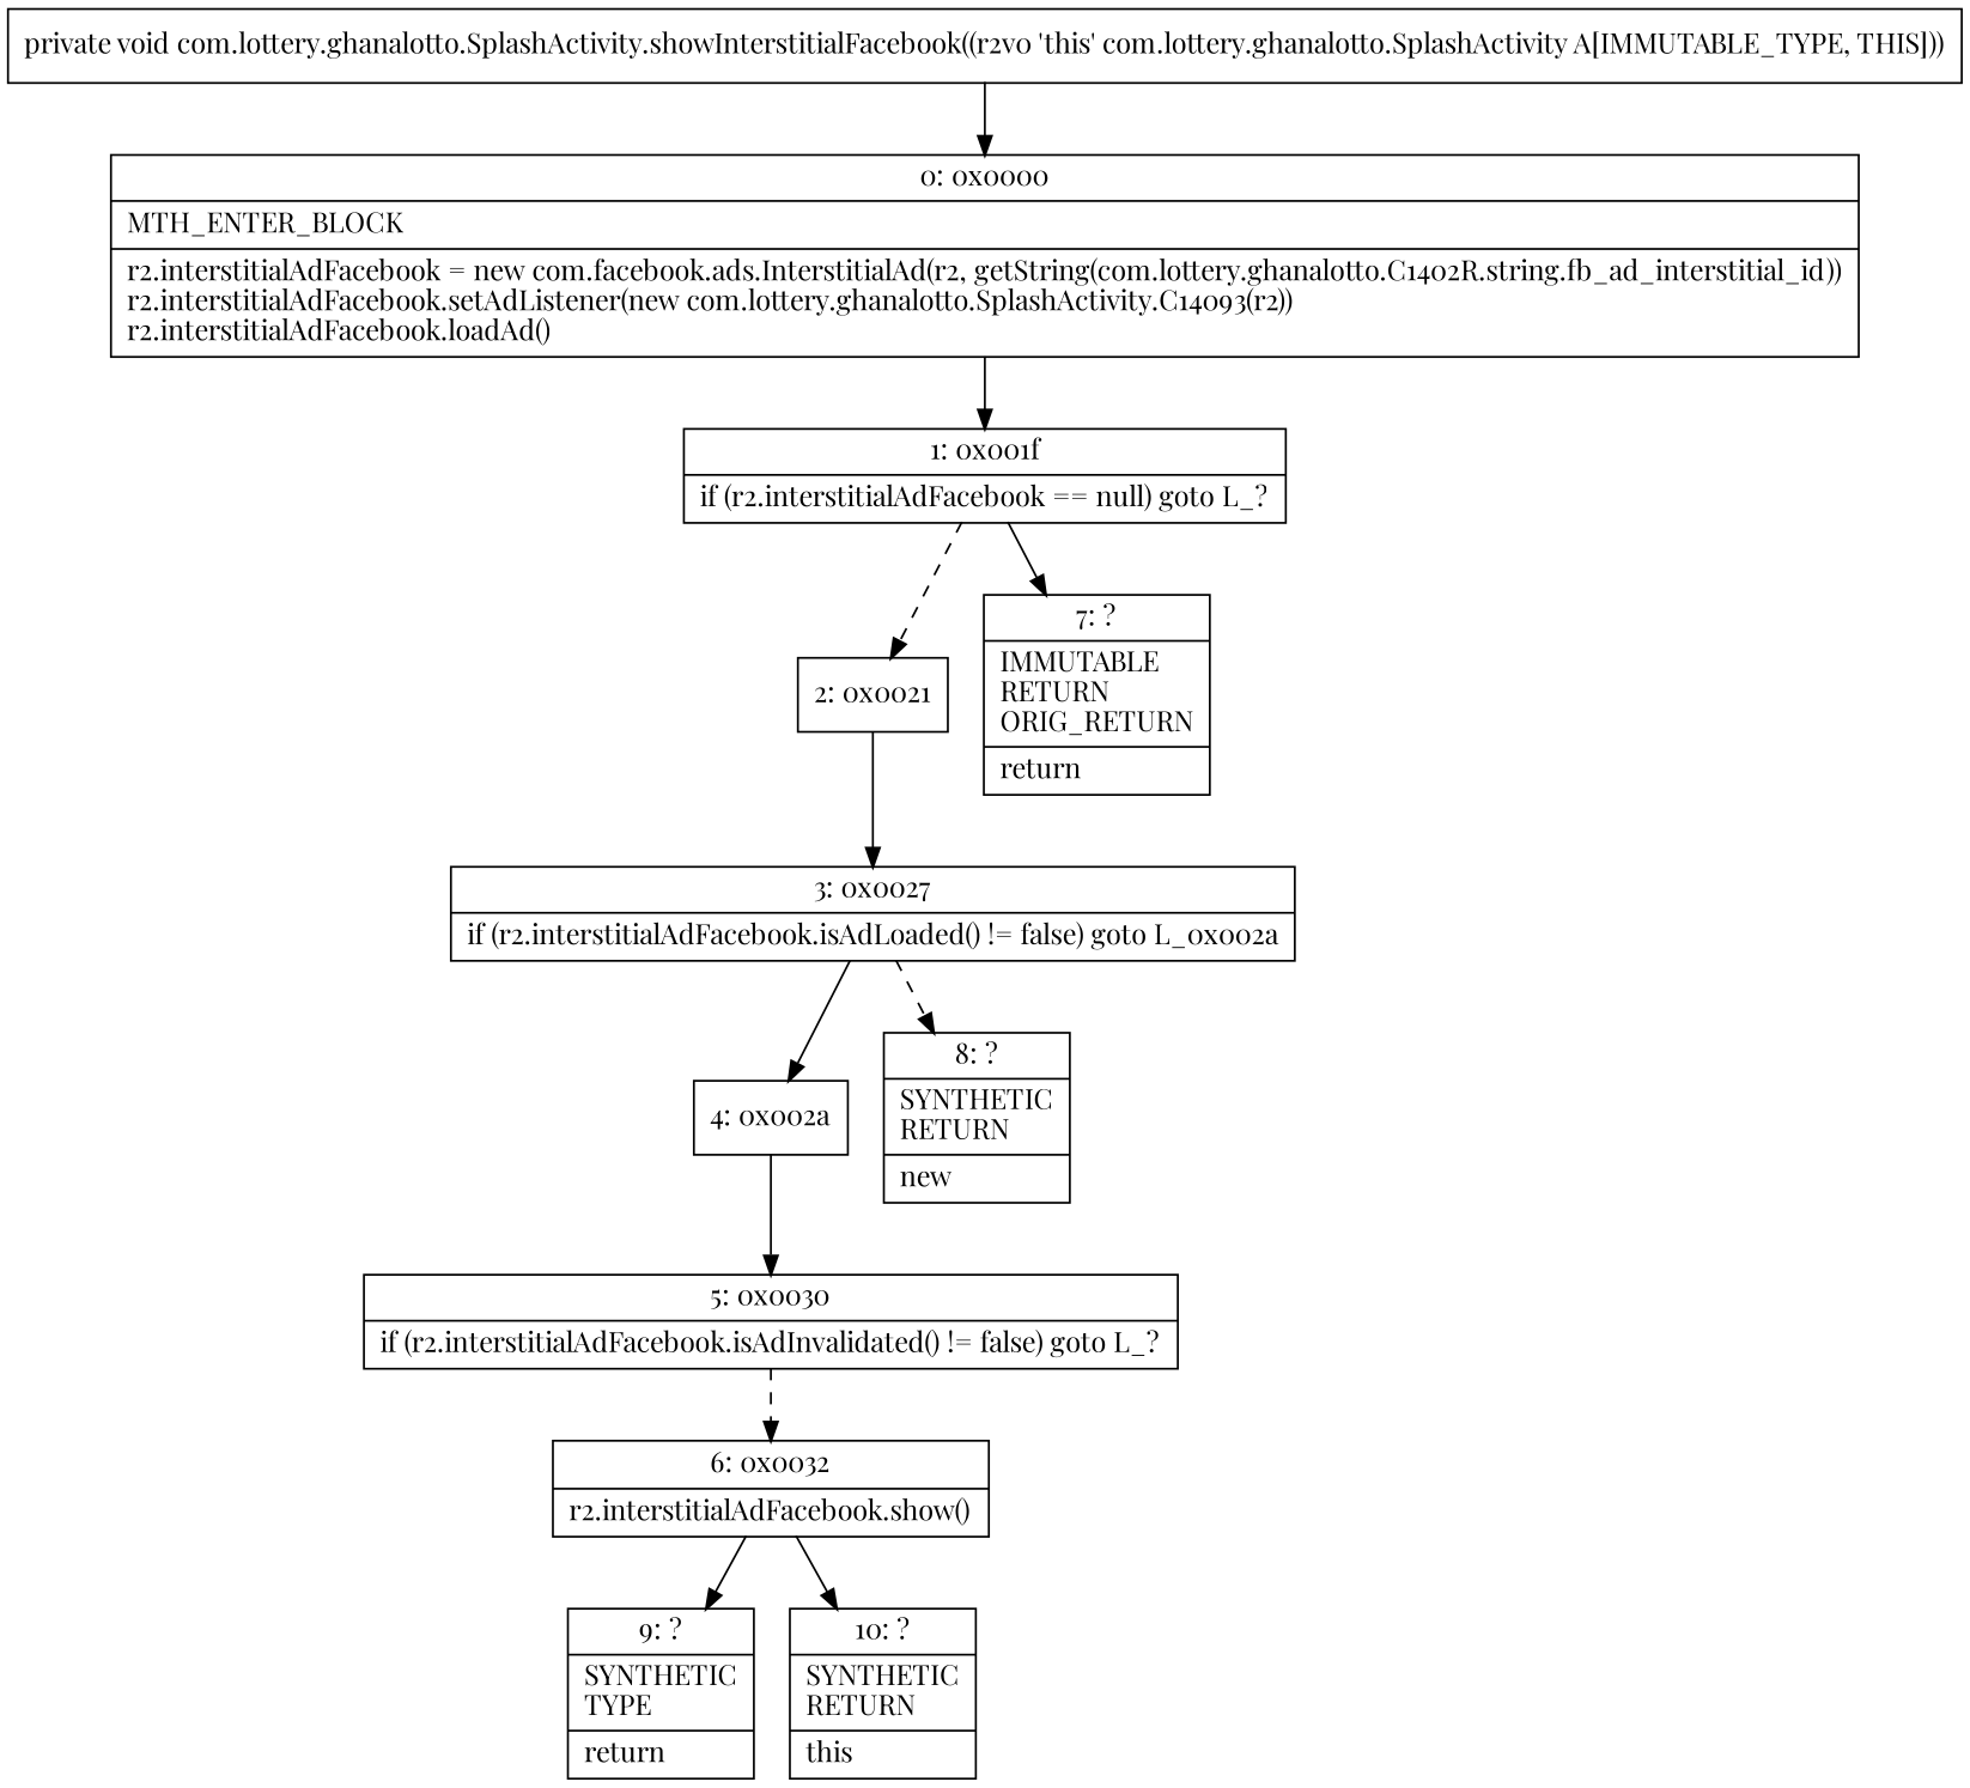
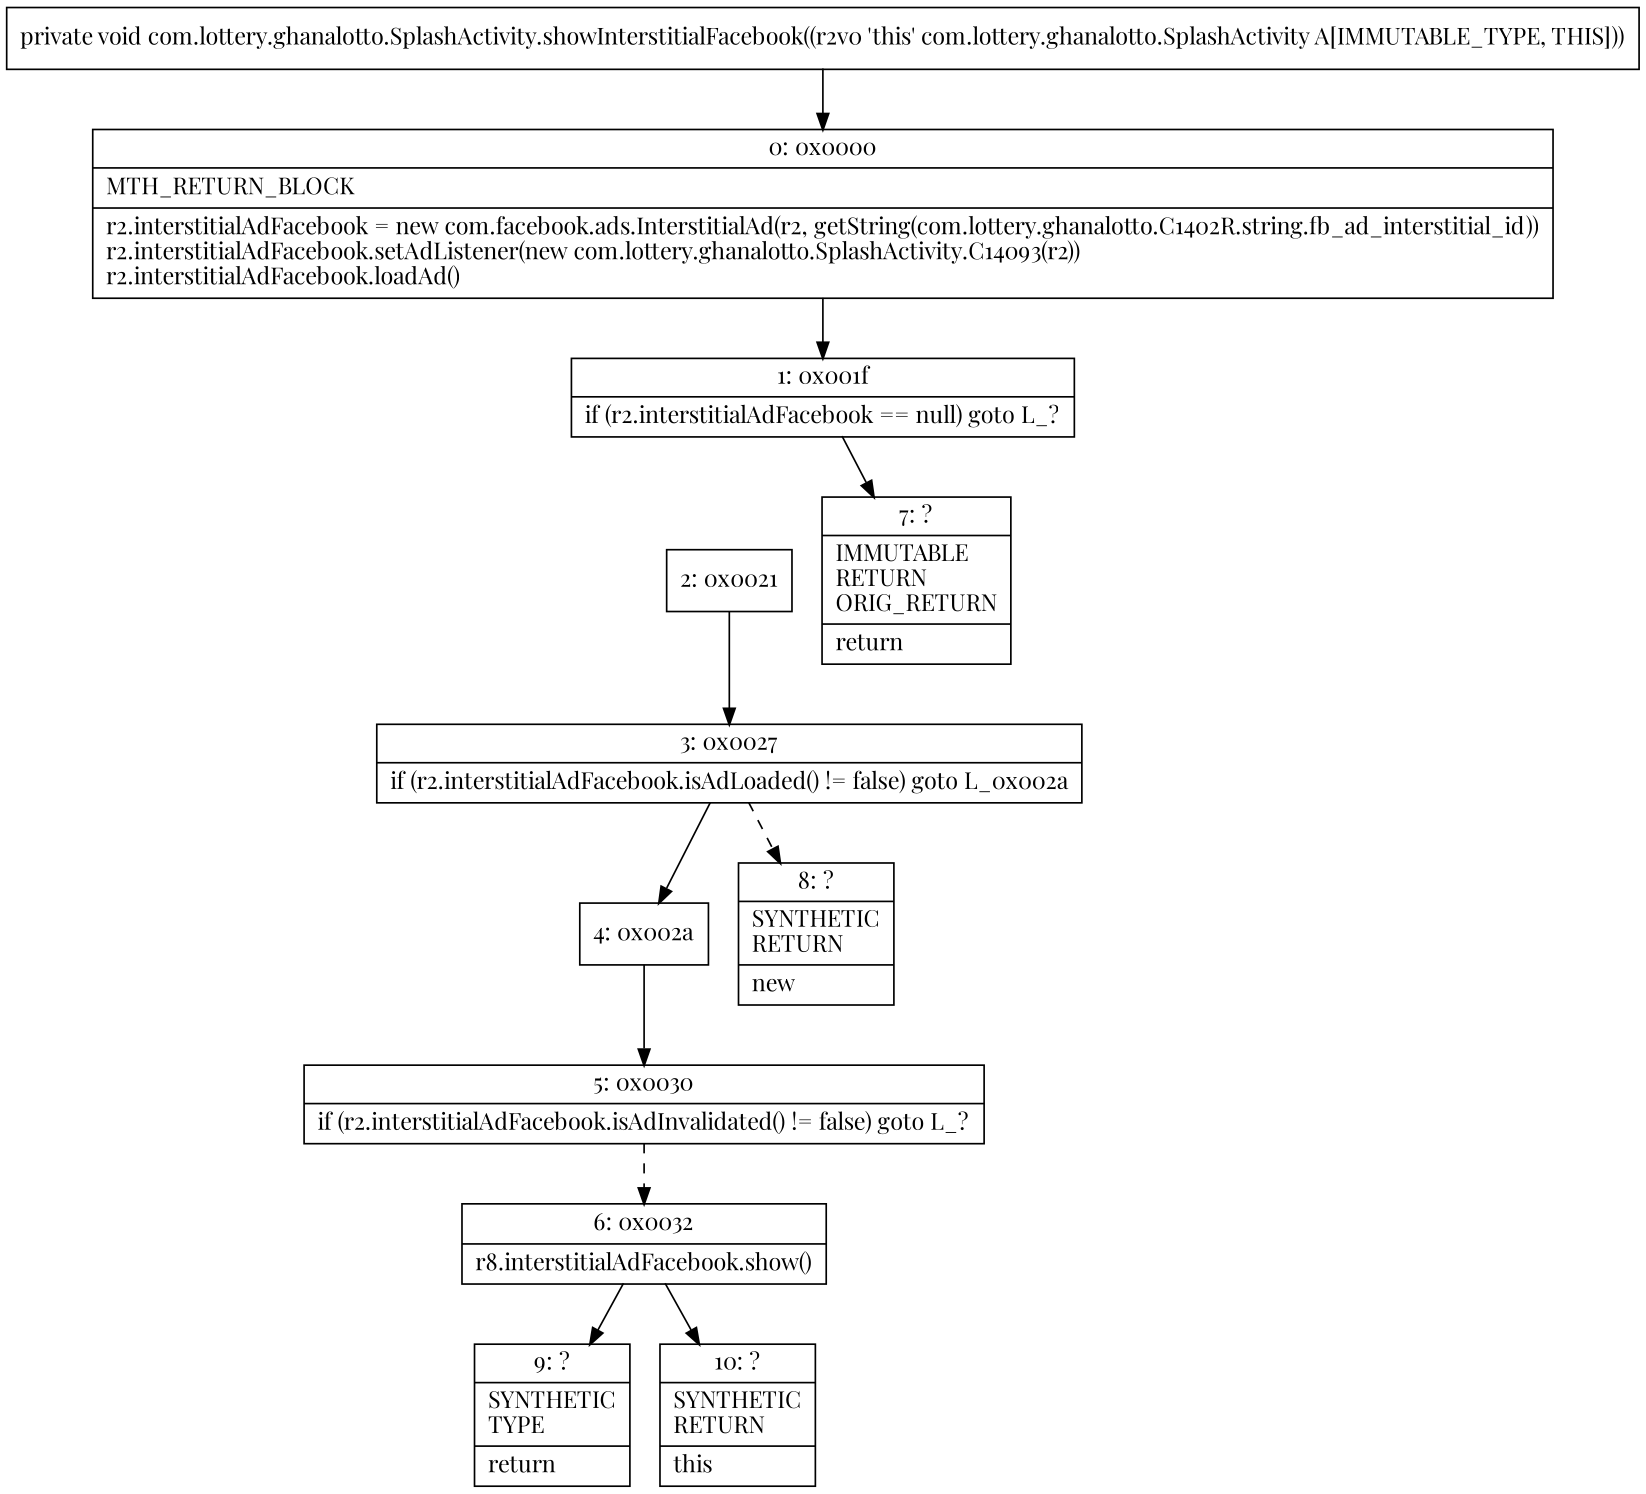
  digraph {
    fontname="Playfair Display"
    node [fontname="Playfair Display" shape=record]
    edge [fontname="Playfair Display"]
-   n1 [label="{0\:\ 0x0000|MTH_ENTER_BLOCK\l|r2.interstitialAdFacebook = new com.facebook.ads.InterstitialAd(r2, getString(com.lottery.ghanalotto.C1402R.string.fb_ad_interstitial_id))\lr2.interstitialAdFacebook.setAdListener(new com.lottery.ghanalotto.SplashActivity.C14093(r2))\lr2.interstitialAdFacebook.loadAd()\l}"]
+   n1 [label="{0\:\ 0x0000|MTH_RETURN_BLOCK\l|r2.interstitialAdFacebook = new com.facebook.ads.InterstitialAd(r2, getString(com.lottery.ghanalotto.C1402R.string.fb_ad_interstitial_id))\lr2.interstitialAdFacebook.setAdListener(new com.lottery.ghanalotto.SplashActivity.C14093(r2))\lr2.interstitialAdFacebook.loadAd()\l}"]
    n2 [label="{1\:\ 0x001f|if (r2.interstitialAdFacebook == null) goto L_?\l}"]
    n3 [label="{2\:\ 0x0021}"]
    n4 [label="{7\:\ ?|IMMUTABLE\lRETURN\lORIG_RETURN\l|return\l}"]
    n5 [label="{3\:\ 0x0027|if (r2.interstitialAdFacebook.isAdLoaded() != false) goto L_0x002a\l}"]
    n6 [label="{4\:\ 0x002a}"]
    n7 [label="{8\:\ ?|SYNTHETIC\lRETURN\l|new\l}"]
    n8 [label="{5\:\ 0x0030|if (r2.interstitialAdFacebook.isAdInvalidated() != false) goto L_?\l}"]
-   n9 [label="{6\:\ 0x0032|r2.interstitialAdFacebook.show()\l}"]
+   n9 [label="{6\:\ 0x0032|r8.interstitialAdFacebook.show()\l}"]
    n10 [label="{9\:\ ?|SYNTHETIC\lTYPE\l|return\l}"]
    n11 [label="{10\:\ ?|SYNTHETIC\lRETURN\l|this\l}"]
    n12 [label="{private void com.lottery.ghanalotto.SplashActivity.showInterstitialFacebook((r2v0 'this' com.lottery.ghanalotto.SplashActivity A[IMMUTABLE_TYPE, THIS])) }"]
    n1 -> n2
-   n2 -> n3 [style=dashed]
    n2 -> n4
    n3 -> n5
    n5 -> n6
    n5 -> n7 [style=dashed]
    n6 -> n8
    n8 -> n9 [style=dashed]
    n9 -> n10
    n9 -> n11
    n12 -> n1
  }
